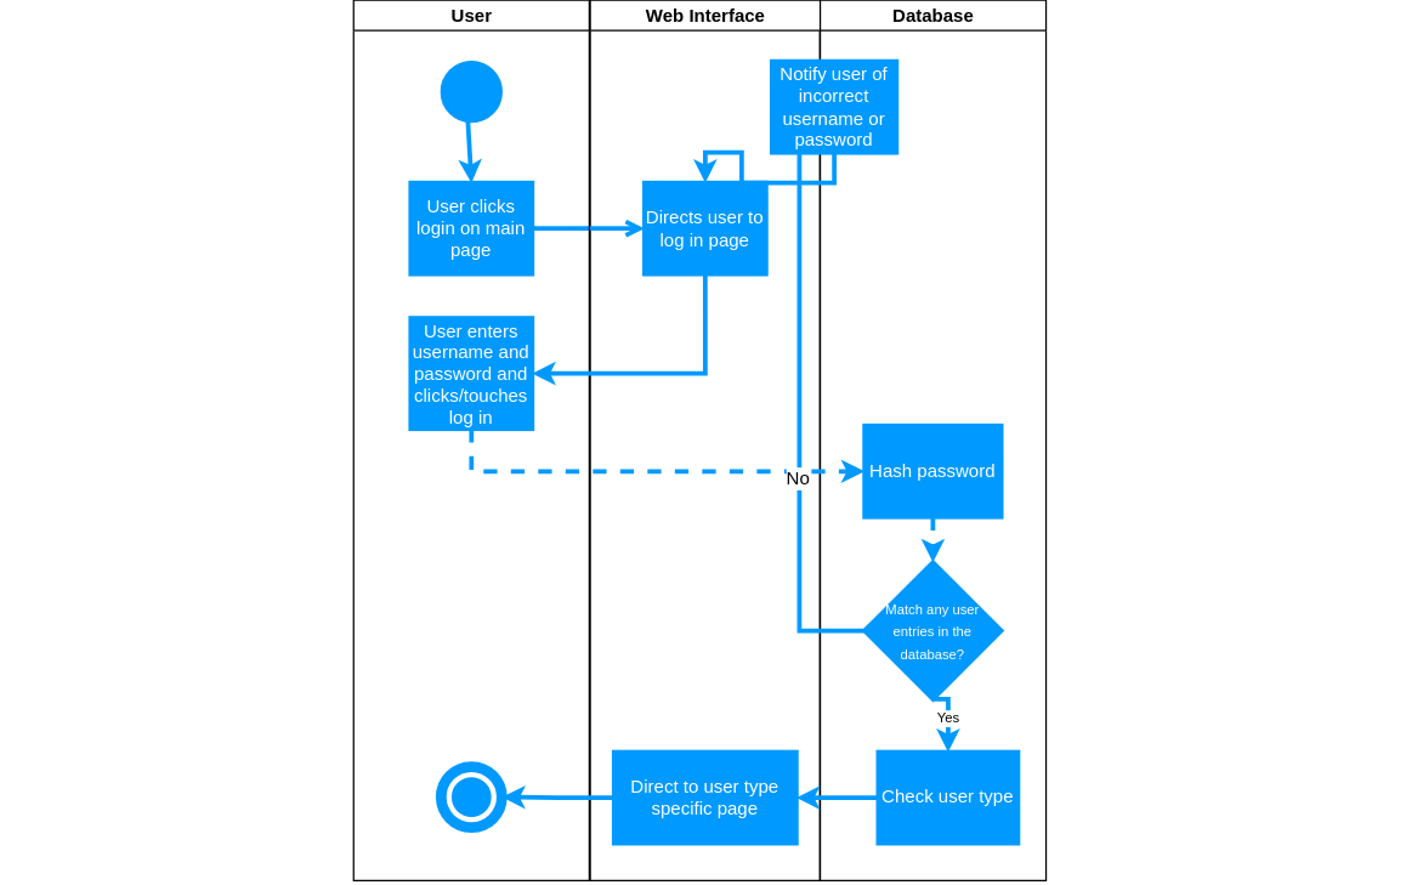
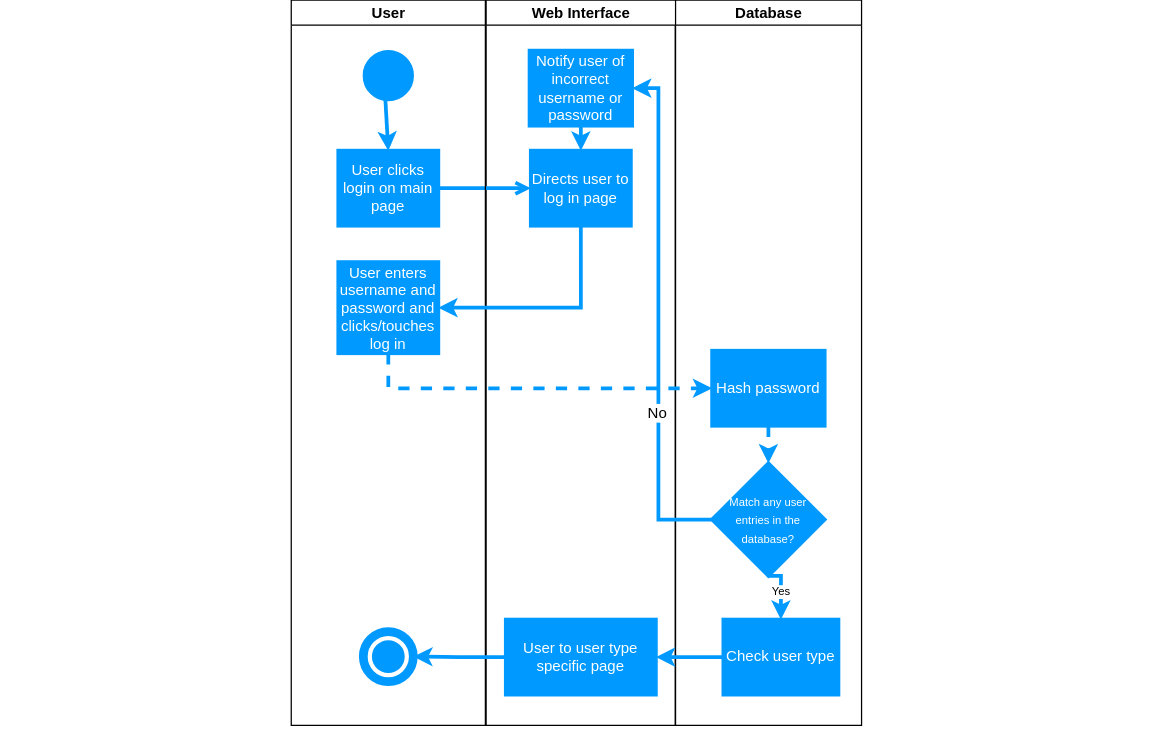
  <mxCell id="0" />
  <mxCell id="1" parent="0" />
  <mxCell id="2" value="Database" style="swimlane;html=1;startSize=20;horizontal=0;rotation=90;movable=1;resizable=1;rotatable=0;expand=0;collapsible=0;dropTarget=0;" parent="1" vertex="1"><mxGeometry x="323.97" y="196.11" width="580" height="149" as="geometry" /></mxCell>
  <mxCell id="3" value="&lt;p style=&quot;line-height: 1.2&quot;&gt;&lt;font style=&quot;font-size: 9px&quot;&gt;Match any user entries in the database?&lt;/font&gt;&lt;/p&gt;" style="rhombus;whiteSpace=wrap;html=1;rounded=0;fontFamily=Helvetica;fontSize=12;fontColor=#FFFFFF;strokeColor=#0099FF;strokeWidth=3;fillColor=#0099FF;rotation=0;" vertex="1" parent="2"><mxGeometry x="245" y="154.89" width="90" height="90" as="geometry" /></mxCell>
  <mxCell id="4" style="edgeStyle=orthogonalEdgeStyle;shape=connector;rounded=0;orthogonalLoop=1;jettySize=auto;html=1;exitX=0.5;exitY=1;exitDx=0;exitDy=0;entryX=0.5;entryY=0;entryDx=0;entryDy=0;dashed=1;labelBackgroundColor=default;fontFamily=Helvetica;fontSize=9;fontColor=#FFFFFF;startArrow=none;startFill=0;endArrow=classic;endFill=1;strokeColor=#0099FF;strokeWidth=3;" edge="1" parent="2" source="5" target="3"><mxGeometry relative="1" as="geometry" /></mxCell>
  <mxCell id="5" value="&lt;font style=&quot;font-size: 12px&quot;&gt;Hash password&lt;/font&gt;" style="rounded=0;whiteSpace=wrap;html=1;fontFamily=Helvetica;fontSize=9;fontColor=#FFFFFF;strokeColor=#0099FF;strokeWidth=3;fillColor=#0099FF;rotation=0;" vertex="1" parent="2"><mxGeometry x="245" y="64.89" width="90" height="60" as="geometry" /></mxCell>
  <mxCell id="6" value="Web Interface" style="swimlane;html=1;startSize=20;horizontal=0;rotation=90;movable=1;resizable=1;expand=0;collapsible=0;rotatable=0;dropTarget=0;" parent="1" vertex="1"><mxGeometry x="173.97" y="194.86" width="580" height="151.5" as="geometry" /></mxCell>
  <mxCell id="7" value="&lt;font color=&quot;#ffffff&quot;&gt;Directs user to log in page&lt;/font&gt;" style="rounded=0;whiteSpace=wrap;html=1;fontFamily=Helvetica;fontSize=12;fontColor=#000000;align=center;strokeColor=#0099FF;strokeWidth=3;fillColor=#0099FF;rotation=0;" parent="6" vertex="1"><mxGeometry x="250" y="-93.86" width="80" height="60" as="geometry" /></mxCell>
  <mxCell id="8" value="" style="edgeStyle=orthogonalEdgeStyle;rounded=0;orthogonalLoop=1;jettySize=auto;html=1;endArrow=open;endFill=1;fontSize=12;fillColor=default;strokeColor=#0099FF;fontColor=#000000;strokeWidth=3;startArrow=none;startFill=0;" parent="1" source="12" target="7" edge="1"><mxGeometry relative="1" as="geometry" /></mxCell>
  <mxCell id="9" value="User" style="swimlane;html=1;startSize=20;horizontal=0;rotation=90;movable=1;resizable=1;dropTarget=0;collapsible=0;expand=0;rotatable=0;" parent="1" vertex="1"><mxGeometry x="20" y="192.98" width="580" height="155.25" as="geometry" /></mxCell>
  <mxCell id="10" value="" style="edgeStyle=orthogonalEdgeStyle;rounded=0;orthogonalLoop=1;jettySize=auto;html=1;fontSize=12;fillColor=#0099FF;strokeColor=#0099FF;fontColor=#000000;strokeWidth=3;" parent="9" source="11" target="12" edge="1"><mxGeometry relative="1" as="geometry" /></mxCell>
  <mxCell id="11" value="" style="ellipse;whiteSpace=wrap;html=1;fillColor=#0099FF;strokeColor=#0099FF;rotation=90;" parent="9" vertex="1"><mxGeometry x="270" y="-172" width="40" height="40" as="geometry" /></mxCell>
  <mxCell id="12" value="&lt;font color=&quot;#ffffff&quot;&gt;User clicks login on main page&lt;/font&gt;" style="rounded=0;whiteSpace=wrap;html=1;fontFamily=Helvetica;fontSize=12;fontColor=#000000;align=center;strokeWidth=3;strokeColor=#0099FF;fillColor=#0099FF;rotation=0;" parent="9" vertex="1"><mxGeometry x="250" y="-91.98" width="80" height="60" as="geometry" /></mxCell>
  <mxCell id="13" value="" style="ellipse;whiteSpace=wrap;html=1;strokeColor=#0099FF;strokeWidth=7;rotation=90;" parent="9" vertex="1"><mxGeometry x="270" y="292.62" width="40" height="40" as="geometry" /></mxCell>
  <mxCell id="14" value="" style="ellipse;whiteSpace=wrap;html=1;aspect=fixed;strokeColor=#0099FF;strokeWidth=7;fillColor=#0099FF;rotation=90;" vertex="1" parent="9"><mxGeometry x="280.38" y="303" width="19.24" height="19.24" as="geometry" /></mxCell>
  <mxCell id="15" value="User enters username and password and clicks/touches log in" style="rounded=0;whiteSpace=wrap;html=1;fontFamily=Helvetica;fontSize=12;fontColor=#FFFFFF;strokeColor=#0099FF;strokeWidth=3;fillColor=#0099FF;rotation=0;" vertex="1" parent="9"><mxGeometry x="250" y="-2.87" width="80" height="72.87" as="geometry" /></mxCell>
  <mxCell id="16" style="edgeStyle=orthogonalEdgeStyle;shape=connector;rounded=0;orthogonalLoop=1;jettySize=auto;html=1;exitX=0.5;exitY=1;exitDx=0;exitDy=0;entryX=1;entryY=0.5;entryDx=0;entryDy=0;labelBackgroundColor=default;fontFamily=Helvetica;fontSize=9;fontColor=#FFFFFF;startArrow=none;startFill=0;endArrow=classic;endFill=1;strokeColor=#0099FF;strokeWidth=3;" edge="1" parent="1" source="7" target="15"><mxGeometry relative="1" as="geometry" /></mxCell>
  <mxCell id="17" style="edgeStyle=orthogonalEdgeStyle;shape=connector;rounded=0;orthogonalLoop=1;jettySize=auto;html=1;exitX=0.5;exitY=1;exitDx=0;exitDy=0;entryX=0;entryY=0.5;entryDx=0;entryDy=0;labelBackgroundColor=default;fontFamily=Helvetica;fontSize=9;fontColor=#FFFFFF;startArrow=none;startFill=0;endArrow=classic;endFill=1;strokeColor=#0099FF;strokeWidth=3;dashed=1;" edge="1" parent="1" source="15" target="5"><mxGeometry relative="1" as="geometry" /></mxCell>
  <mxCell id="18" style="edgeStyle=orthogonalEdgeStyle;shape=connector;rounded=0;orthogonalLoop=1;jettySize=auto;html=1;exitX=0;exitY=0.5;exitDx=0;exitDy=0;entryX=1;entryY=0.5;entryDx=0;entryDy=0;labelBackgroundColor=default;fontFamily=Helvetica;fontSize=9;fontColor=#FFFFFF;startArrow=none;startFill=0;endArrow=classic;endFill=1;strokeColor=#0099FF;strokeWidth=3;" edge="1" parent="1" source="19" target="22"><mxGeometry relative="1" as="geometry" /></mxCell>
  <mxCell id="19" value="&lt;font color=&quot;#ffffff&quot; style=&quot;font-size: 12px&quot;&gt;Check user type&lt;/font&gt;" style="rounded=0;whiteSpace=wrap;html=1;fontFamily=Helvetica;fontSize=9;fontColor=#000000;strokeColor=#0099FF;strokeWidth=3;fillColor=#0099FF;" vertex="1" parent="1"><mxGeometry x="577.97" y="476" width="92" height="60" as="geometry" /></mxCell>
  <mxCell id="20" value="&lt;font color=&quot;#000000&quot;&gt;Yes&lt;/font&gt;" style="edgeStyle=orthogonalEdgeStyle;shape=connector;rounded=0;orthogonalLoop=1;jettySize=auto;html=1;exitX=0.5;exitY=1;exitDx=0;exitDy=0;entryX=0.5;entryY=0;entryDx=0;entryDy=0;labelBackgroundColor=default;fontFamily=Helvetica;fontSize=9;fontColor=#FFFFFF;startArrow=none;startFill=0;endArrow=classic;endFill=1;strokeColor=#0099FF;strokeWidth=3;" edge="1" parent="1" source="3" target="19"><mxGeometry relative="1" as="geometry" /></mxCell>
  <mxCell id="21" style="edgeStyle=orthogonalEdgeStyle;shape=connector;rounded=0;orthogonalLoop=1;jettySize=auto;html=1;exitX=0;exitY=0.5;exitDx=0;exitDy=0;entryX=0.5;entryY=0;entryDx=0;entryDy=0;labelBackgroundColor=default;fontFamily=Helvetica;fontSize=12;fontColor=#FFFFFF;startArrow=none;startFill=0;endArrow=classic;endFill=1;strokeColor=#0099FF;strokeWidth=3;" edge="1" parent="1" source="22" target="13"><mxGeometry relative="1" as="geometry" /></mxCell>
- <mxCell id="22" value="&lt;font style=&quot;font-size: 12px&quot;&gt;Direct to user type specific page&lt;/font&gt;" style="rounded=0;whiteSpace=wrap;html=1;fontFamily=Helvetica;fontSize=9;fontColor=#FFFFFF;strokeColor=#0099FF;strokeWidth=3;fillColor=#0099FF;" vertex="1" parent="1"><mxGeometry x="403.97" y="476" width="120" height="60" as="geometry" /></mxCell>
+ <mxCell id="22" value="&lt;font style=&quot;font-size: 12px&quot;&gt;User to user type specific page&lt;/font&gt;" style="rounded=0;whiteSpace=wrap;html=1;fontFamily=Helvetica;fontSize=9;fontColor=#FFFFFF;strokeColor=#0099FF;strokeWidth=3;fillColor=#0099FF;" vertex="1" parent="1"><mxGeometry x="403.97" y="476" width="120" height="60" as="geometry" /></mxCell>
  <mxCell id="23" style="edgeStyle=orthogonalEdgeStyle;shape=connector;rounded=0;orthogonalLoop=1;jettySize=auto;html=1;exitX=0;exitY=0.5;exitDx=0;exitDy=0;entryX=1;entryY=0.5;entryDx=0;entryDy=0;labelBackgroundColor=default;fontFamily=Helvetica;fontSize=12;fontColor=#000000;startArrow=none;startFill=0;endArrow=classic;endFill=1;strokeColor=#0099FF;strokeWidth=3;" edge="1" parent="1" source="3" target="26"><mxGeometry relative="1" as="geometry"><Array as="points"><mxPoint x="525.97" y="396" /><mxPoint x="525.97" y="51" /></Array></mxGeometry></mxCell>
  <mxCell id="24" value="No" style="edgeLabel;html=1;align=center;verticalAlign=middle;resizable=0;points=[];fontSize=12;fontFamily=Helvetica;fontColor=#000000;" vertex="1" connectable="0" parent="23"><mxGeometry x="-0.302" y="1" relative="1" as="geometry"><mxPoint x="-1" y="15" as="offset" /></mxGeometry></mxCell>
  <mxCell id="25" style="edgeStyle=orthogonalEdgeStyle;shape=connector;rounded=0;orthogonalLoop=1;jettySize=auto;html=1;exitX=0.5;exitY=1;exitDx=0;exitDy=0;entryX=0.5;entryY=0;entryDx=0;entryDy=0;labelBackgroundColor=default;fontFamily=Helvetica;fontSize=12;fontColor=#FFFFFF;startArrow=none;startFill=0;endArrow=classic;endFill=1;strokeColor=#0099FF;strokeWidth=3;" edge="1" parent="1" source="26" target="7"><mxGeometry relative="1" as="geometry" /></mxCell>
- <mxCell id="26" value="Notify user of incorrect username or password" style="rounded=0;whiteSpace=wrap;html=1;fontFamily=Helvetica;fontSize=12;fontColor=#FFFFFF;strokeColor=#0099FF;strokeWidth=3;fillColor=#0099FF;" vertex="1" parent="1"><mxGeometry x="507.97" y="21" width="82" height="60" as="geometry" /></mxCell>
+ <mxCell id="26" value="Notify user of incorrect username or password" style="rounded=0;whiteSpace=wrap;html=1;fontFamily=Helvetica;fontSize=12;fontColor=#FFFFFF;strokeColor=#0099FF;strokeWidth=3;fillColor=#0099FF;" vertex="1" parent="1"><mxGeometry x="422.97" y="21" width="82" height="60" as="geometry" /></mxCell>
